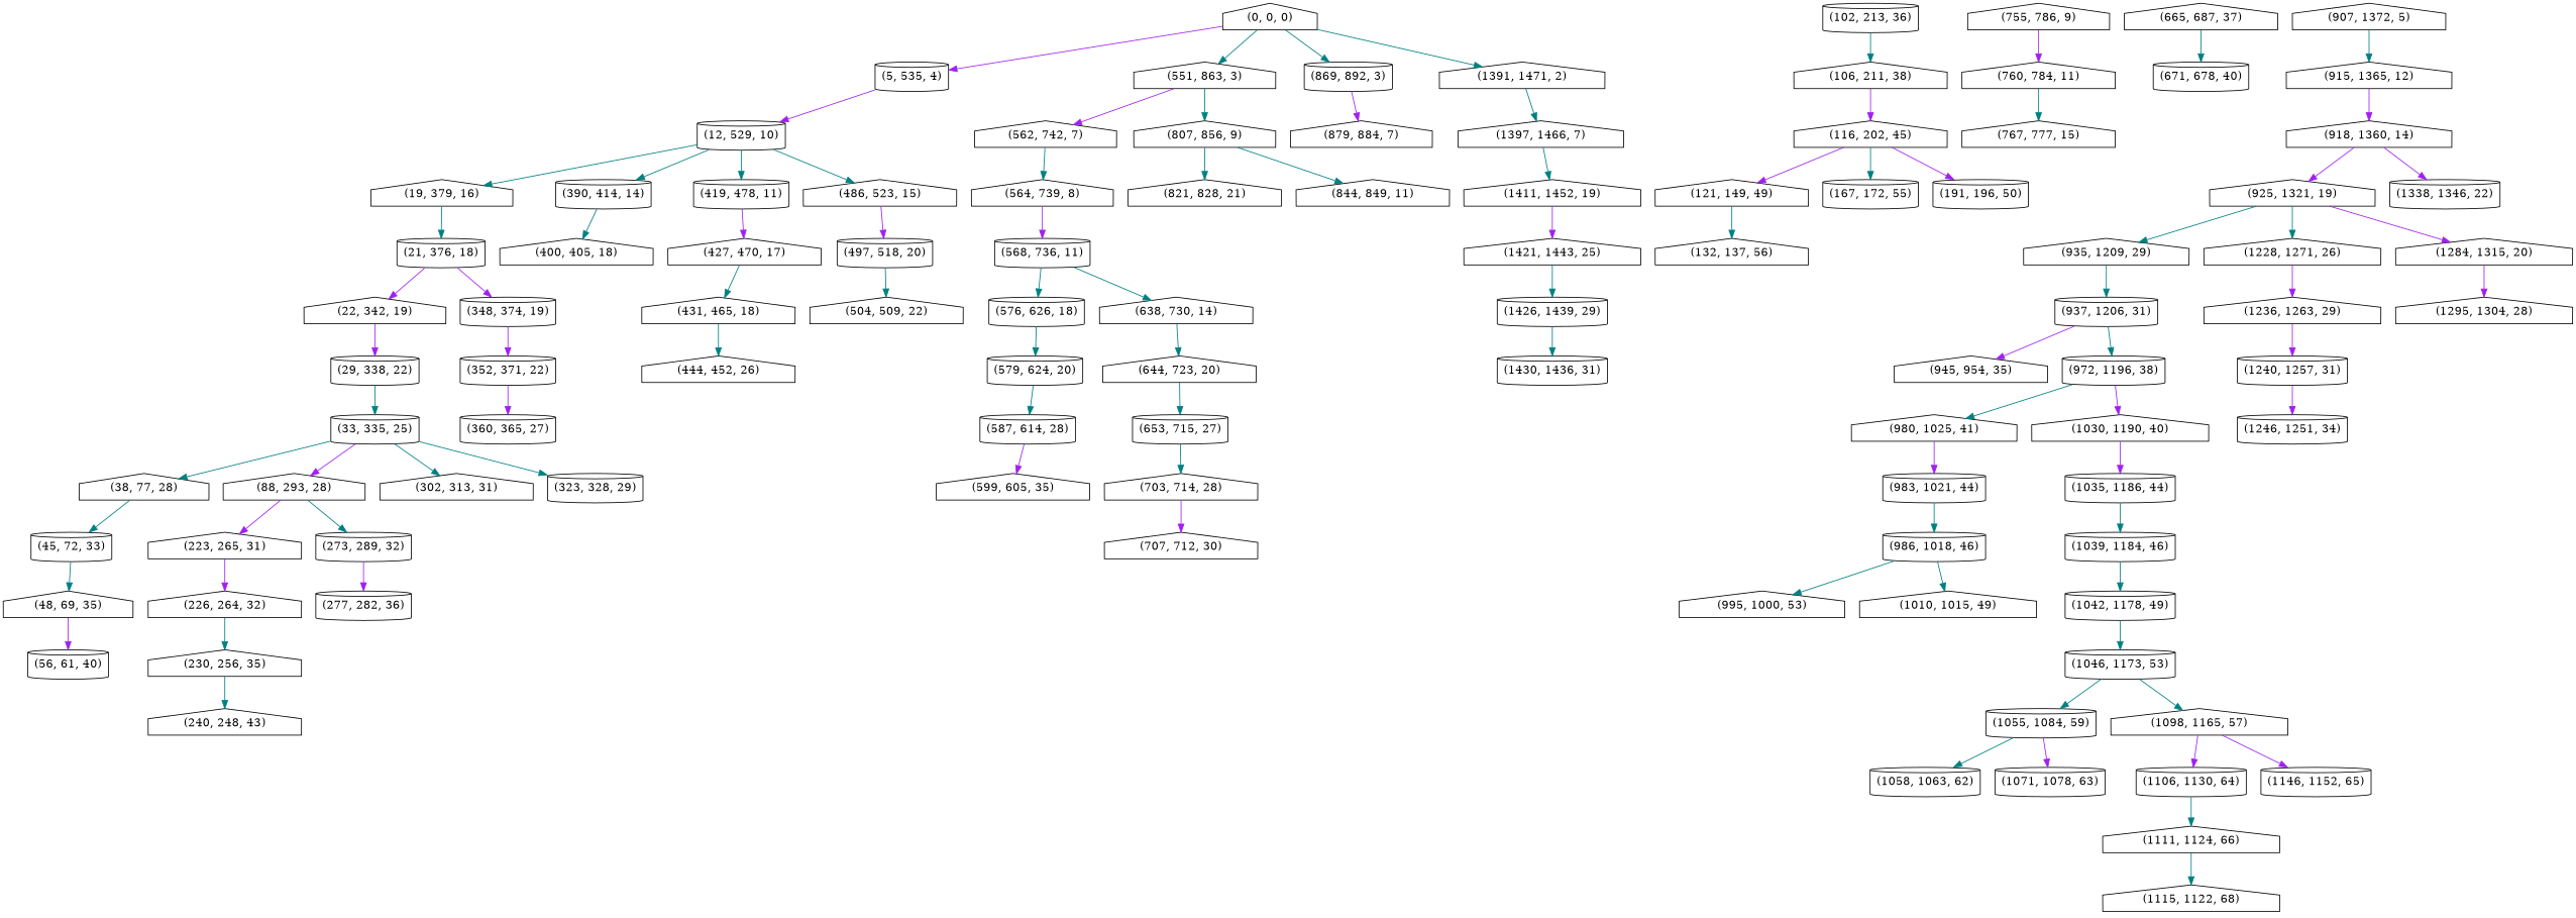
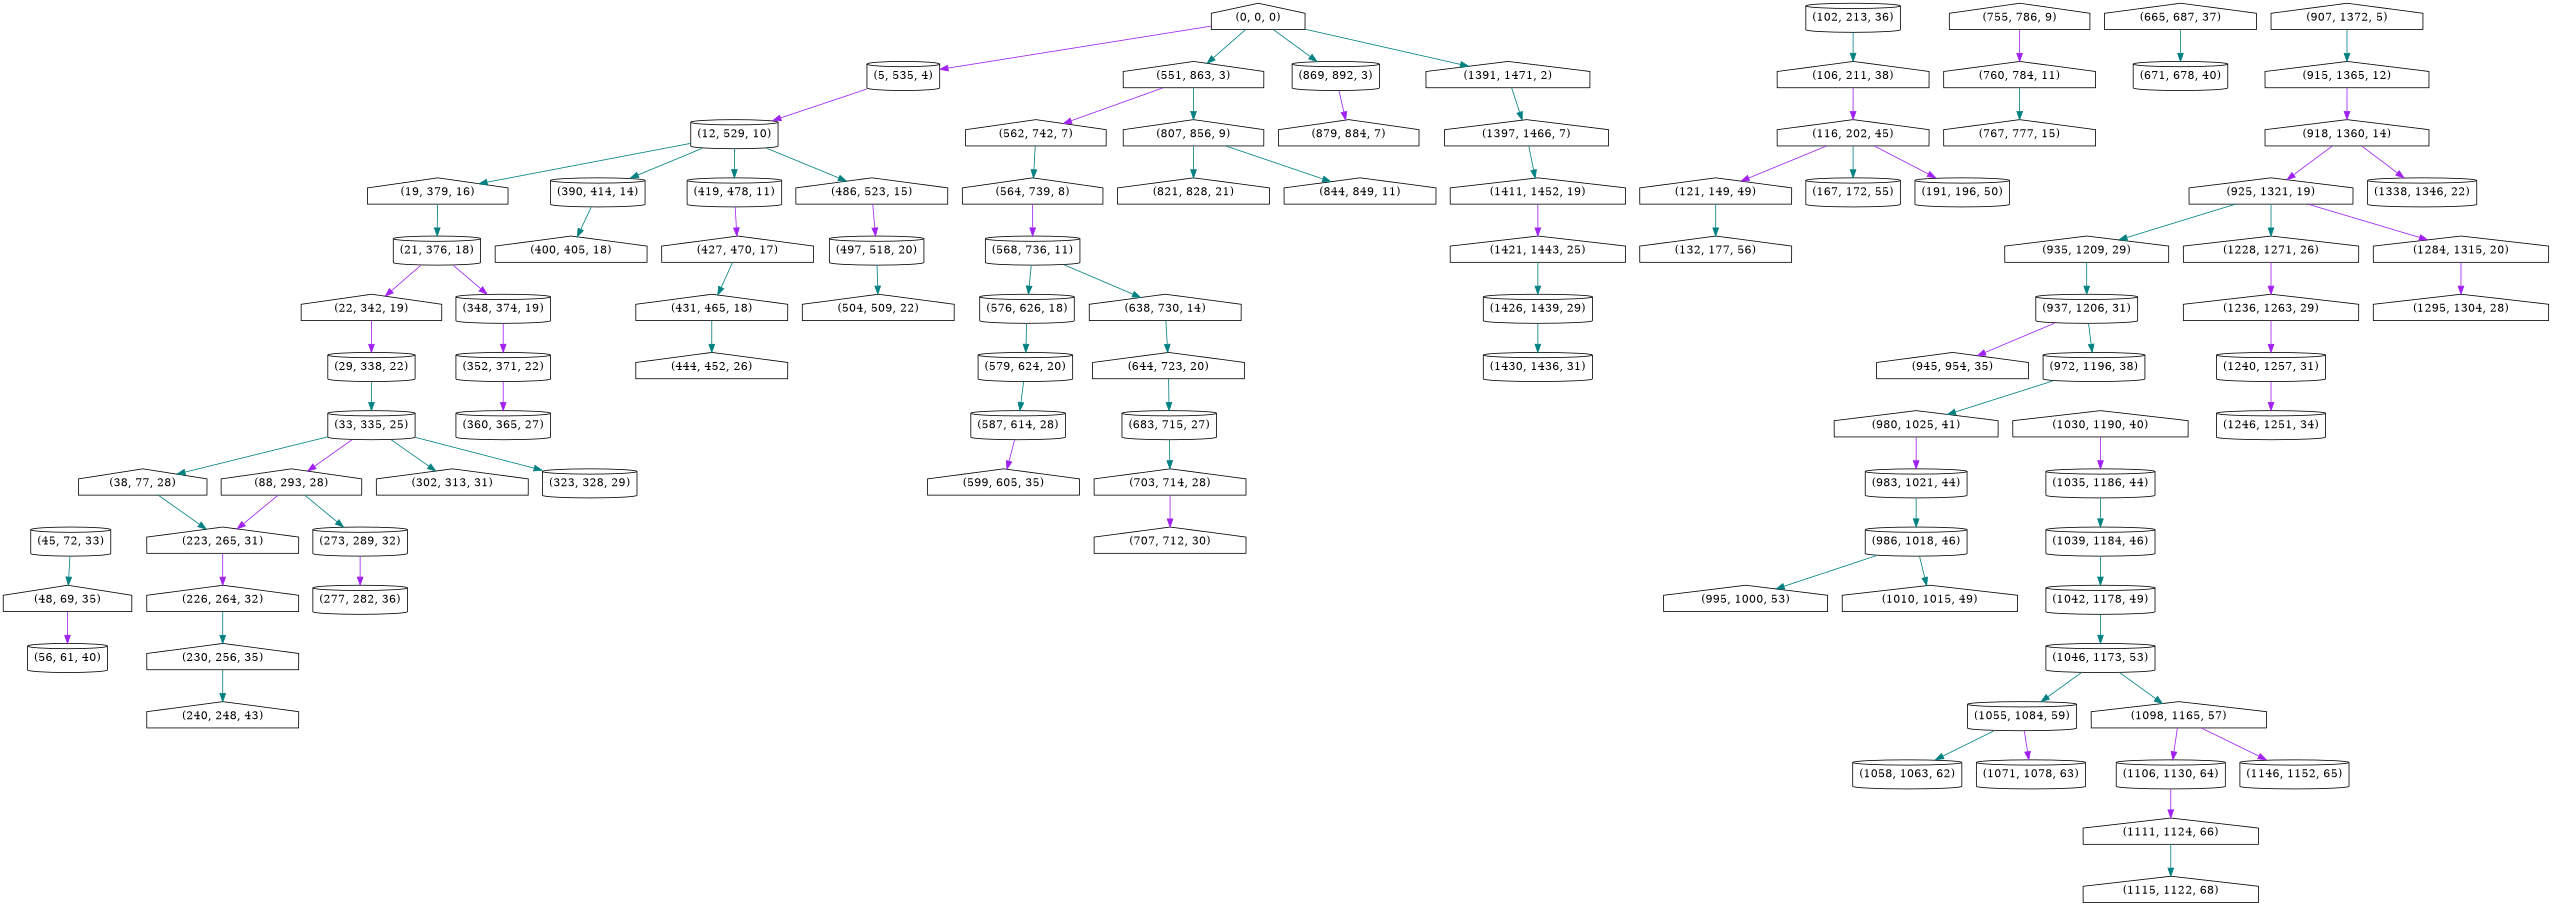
  digraph {
    node [shape=house]
    edge [color=teal]
    "(5, 535, 4)" [shape=cylinder]
    "(0, 0, 0)"
    "(551, 863, 3)"
    "(869, 892, 3)" [shape=cylinder]
    "(1391, 1471, 2)"
    "(12, 529, 10)" [shape=cylinder]
    "(562, 742, 7)"
    "(807, 856, 9)"
    "(879, 884, 7)"
    "(1397, 1466, 7)"
    "(19, 379, 16)"
    "(390, 414, 14)" [shape=cylinder]
    "(419, 478, 11)" [shape=cylinder]
    "(486, 523, 15)"
    "(21, 376, 18)" [shape=cylinder]
    "(400, 405, 18)"
    "(427, 470, 17)"
    "(497, 518, 20)" [shape=cylinder]
    "(22, 342, 19)"
    "(348, 374, 19)" [shape=cylinder]
    "(29, 338, 22)" [shape=cylinder]
    "(352, 371, 22)" [shape=cylinder]
    "(33, 335, 25)" [shape=cylinder]
    "(38, 77, 28)"
    "(88, 293, 28)"
    "(302, 313, 31)"
    "(323, 328, 29)" [shape=cylinder]
    "(45, 72, 33)" [shape=cylinder]
    "(223, 265, 31)"
    "(273, 289, 32)" [shape=cylinder]
    "(48, 69, 35)"
    "(56, 61, 40)" [shape=cylinder]
    "(102, 213, 36)" [shape=cylinder]
    "(106, 211, 38)"
    "(226, 264, 32)"
    "(277, 282, 36)" [shape=cylinder]
    "(116, 202, 45)"
    "(121, 149, 49)"
    "(167, 172, 55)" [shape=cylinder]
    "(191, 196, 50)" [shape=cylinder]
-   "(132, 137, 56)"
+   "(132, 137, 56)" [label="(132, 177, 56)"]
    "(230, 256, 35)"
    "(240, 248, 43)"
    "(360, 365, 27)" [shape=cylinder]
    "(431, 465, 18)"
    "(444, 452, 26)"
    "(504, 509, 22)"
    "(564, 739, 8)"
    "(755, 786, 9)"
    "(760, 784, 11)"
    "(821, 828, 21)"
    "(844, 849, 11)"
    "(568, 736, 11)" [shape=cylinder]
    "(576, 626, 18)" [shape=cylinder]
    "(638, 730, 14)"
    "(579, 624, 20)" [shape=cylinder]
    "(644, 723, 20)"
    "(587, 614, 28)" [shape=cylinder]
    "(599, 605, 35)"
-   "(653, 715, 27)" [shape=cylinder]
+   "(653, 715, 27)" [shape=cylinder label="(683, 715, 27)"]
    "(703, 714, 28)"
    "(707, 712, 30)"
    "(671, 678, 40)" [shape=cylinder]
    "(665, 687, 37)"
    "(767, 777, 15)"
    "(907, 1372, 5)"
    "(915, 1365, 12)"
    "(918, 1360, 14)"
    "(925, 1321, 19)"
    "(1338, 1346, 22)" [shape=cylinder]
    "(935, 1209, 29)"
    "(1228, 1271, 26)"
    "(1284, 1315, 20)"
    "(937, 1206, 31)" [shape=cylinder]
    "(1236, 1263, 29)"
    "(1295, 1304, 28)"
    "(945, 954, 35)"
    "(972, 1196, 38)" [shape=cylinder]
    "(980, 1025, 41)"
    "(1030, 1190, 40)"
    "(983, 1021, 44)" [shape=cylinder]
    "(1035, 1186, 44)" [shape=cylinder]
    "(986, 1018, 46)" [shape=cylinder]
    "(995, 1000, 53)"
    "(1010, 1015, 49)"
    "(1039, 1184, 46)" [shape=cylinder]
    "(1042, 1178, 49)" [shape=cylinder]
    "(1046, 1173, 53)" [shape=cylinder]
    "(1055, 1084, 59)" [shape=cylinder]
    "(1098, 1165, 57)"
    "(1058, 1063, 62)" [shape=cylinder]
    "(1071, 1078, 63)" [shape=cylinder]
    "(1106, 1130, 64)" [shape=cylinder]
    "(1146, 1152, 65)" [shape=cylinder]
    "(1111, 1124, 66)"
    "(1115, 1122, 68)"
    "(1240, 1257, 31)" [shape=cylinder]
    "(1246, 1251, 34)" [shape=cylinder]
    "(1411, 1452, 19)"
    "(1421, 1443, 25)"
    "(1426, 1439, 29)" [shape=cylinder]
    "(1430, 1436, 31)" [shape=cylinder]
    "(5, 535, 4)" -> "(12, 529, 10)" [color=purple]
    "(0, 0, 0)" -> "(5, 535, 4)" [color=purple]
    "(0, 0, 0)" -> "(551, 863, 3)"
    "(0, 0, 0)" -> "(869, 892, 3)"
    "(0, 0, 0)" -> "(1391, 1471, 2)"
    "(551, 863, 3)" -> "(562, 742, 7)" [color=purple]
    "(551, 863, 3)" -> "(807, 856, 9)"
    "(869, 892, 3)" -> "(879, 884, 7)" [color=purple]
    "(1391, 1471, 2)" -> "(1397, 1466, 7)"
    "(12, 529, 10)" -> "(19, 379, 16)"
    "(12, 529, 10)" -> "(390, 414, 14)"
    "(12, 529, 10)" -> "(419, 478, 11)"
    "(12, 529, 10)" -> "(486, 523, 15)"
    "(562, 742, 7)" -> "(564, 739, 8)"
    "(807, 856, 9)" -> "(821, 828, 21)"
    "(807, 856, 9)" -> "(844, 849, 11)"
    "(1397, 1466, 7)" -> "(1411, 1452, 19)"
    "(19, 379, 16)" -> "(21, 376, 18)"
    "(390, 414, 14)" -> "(400, 405, 18)"
    "(419, 478, 11)" -> "(427, 470, 17)" [color=purple]
    "(486, 523, 15)" -> "(497, 518, 20)" [color=purple]
    "(21, 376, 18)" -> "(22, 342, 19)" [color=purple]
    "(21, 376, 18)" -> "(348, 374, 19)" [color=purple]
    "(427, 470, 17)" -> "(431, 465, 18)"
    "(497, 518, 20)" -> "(504, 509, 22)"
    "(22, 342, 19)" -> "(29, 338, 22)" [color=purple]
    "(348, 374, 19)" -> "(352, 371, 22)" [color=purple]
    "(29, 338, 22)" -> "(33, 335, 25)"
    "(352, 371, 22)" -> "(360, 365, 27)" [color=purple]
    "(33, 335, 25)" -> "(38, 77, 28)"
    "(33, 335, 25)" -> "(88, 293, 28)" [color=purple]
    "(33, 335, 25)" -> "(302, 313, 31)"
    "(33, 335, 25)" -> "(323, 328, 29)"
-   "(38, 77, 28)" -> "(45, 72, 33)"
+   "(38, 77, 28)" -> "(223, 265, 31)"
    "(88, 293, 28)" -> "(223, 265, 31)" [color=purple]
    "(88, 293, 28)" -> "(273, 289, 32)"
    "(45, 72, 33)" -> "(48, 69, 35)"
    "(223, 265, 31)" -> "(226, 264, 32)" [color=purple]
    "(273, 289, 32)" -> "(277, 282, 36)" [color=purple]
    "(48, 69, 35)" -> "(56, 61, 40)" [color=purple]
    "(102, 213, 36)" -> "(106, 211, 38)"
    "(106, 211, 38)" -> "(116, 202, 45)" [color=purple]
    "(226, 264, 32)" -> "(230, 256, 35)"
    "(116, 202, 45)" -> "(121, 149, 49)" [color=purple]
    "(116, 202, 45)" -> "(167, 172, 55)"
    "(116, 202, 45)" -> "(191, 196, 50)" [color=purple]
    "(121, 149, 49)" -> "(132, 137, 56)"
    "(230, 256, 35)" -> "(240, 248, 43)"
    "(431, 465, 18)" -> "(444, 452, 26)"
    "(564, 739, 8)" -> "(568, 736, 11)" [color=purple]
    "(755, 786, 9)" -> "(760, 784, 11)" [color=purple]
    "(760, 784, 11)" -> "(767, 777, 15)"
    "(568, 736, 11)" -> "(576, 626, 18)"
    "(568, 736, 11)" -> "(638, 730, 14)"
    "(576, 626, 18)" -> "(579, 624, 20)"
    "(638, 730, 14)" -> "(644, 723, 20)"
    "(579, 624, 20)" -> "(587, 614, 28)"
    "(644, 723, 20)" -> "(653, 715, 27)"
    "(587, 614, 28)" -> "(599, 605, 35)" [color=purple]
    "(653, 715, 27)" -> "(703, 714, 28)"
    "(703, 714, 28)" -> "(707, 712, 30)" [color=purple]
    "(665, 687, 37)" -> "(671, 678, 40)"
    "(907, 1372, 5)" -> "(915, 1365, 12)"
    "(915, 1365, 12)" -> "(918, 1360, 14)" [color=purple]
    "(918, 1360, 14)" -> "(925, 1321, 19)" [color=purple]
    "(918, 1360, 14)" -> "(1338, 1346, 22)" [color=purple]
    "(925, 1321, 19)" -> "(935, 1209, 29)"
    "(925, 1321, 19)" -> "(1228, 1271, 26)"
    "(925, 1321, 19)" -> "(1284, 1315, 20)" [color=purple]
    "(935, 1209, 29)" -> "(937, 1206, 31)"
    "(1228, 1271, 26)" -> "(1236, 1263, 29)" [color=purple]
    "(1284, 1315, 20)" -> "(1295, 1304, 28)" [color=purple]
    "(937, 1206, 31)" -> "(945, 954, 35)" [color=purple]
    "(937, 1206, 31)" -> "(972, 1196, 38)"
    "(1236, 1263, 29)" -> "(1240, 1257, 31)" [color=purple]
    "(972, 1196, 38)" -> "(980, 1025, 41)"
-   "(972, 1196, 38)" -> "(1030, 1190, 40)" [color=purple]
    "(980, 1025, 41)" -> "(983, 1021, 44)" [color=purple]
    "(1030, 1190, 40)" -> "(1035, 1186, 44)" [color=purple]
    "(983, 1021, 44)" -> "(986, 1018, 46)"
    "(1035, 1186, 44)" -> "(1039, 1184, 46)"
    "(986, 1018, 46)" -> "(995, 1000, 53)"
    "(986, 1018, 46)" -> "(1010, 1015, 49)"
    "(1039, 1184, 46)" -> "(1042, 1178, 49)"
    "(1042, 1178, 49)" -> "(1046, 1173, 53)"
    "(1046, 1173, 53)" -> "(1055, 1084, 59)"
    "(1046, 1173, 53)" -> "(1098, 1165, 57)"
    "(1055, 1084, 59)" -> "(1058, 1063, 62)"
    "(1055, 1084, 59)" -> "(1071, 1078, 63)" [color=purple]
    "(1098, 1165, 57)" -> "(1106, 1130, 64)" [color=purple]
    "(1098, 1165, 57)" -> "(1146, 1152, 65)" [color=purple]
-   "(1106, 1130, 64)" -> "(1111, 1124, 66)"
+   "(1106, 1130, 64)" -> "(1111, 1124, 66)" [color=purple]
    "(1111, 1124, 66)" -> "(1115, 1122, 68)"
    "(1240, 1257, 31)" -> "(1246, 1251, 34)" [color=purple]
    "(1411, 1452, 19)" -> "(1421, 1443, 25)" [color=purple]
    "(1421, 1443, 25)" -> "(1426, 1439, 29)"
    "(1426, 1439, 29)" -> "(1430, 1436, 31)"
  }
